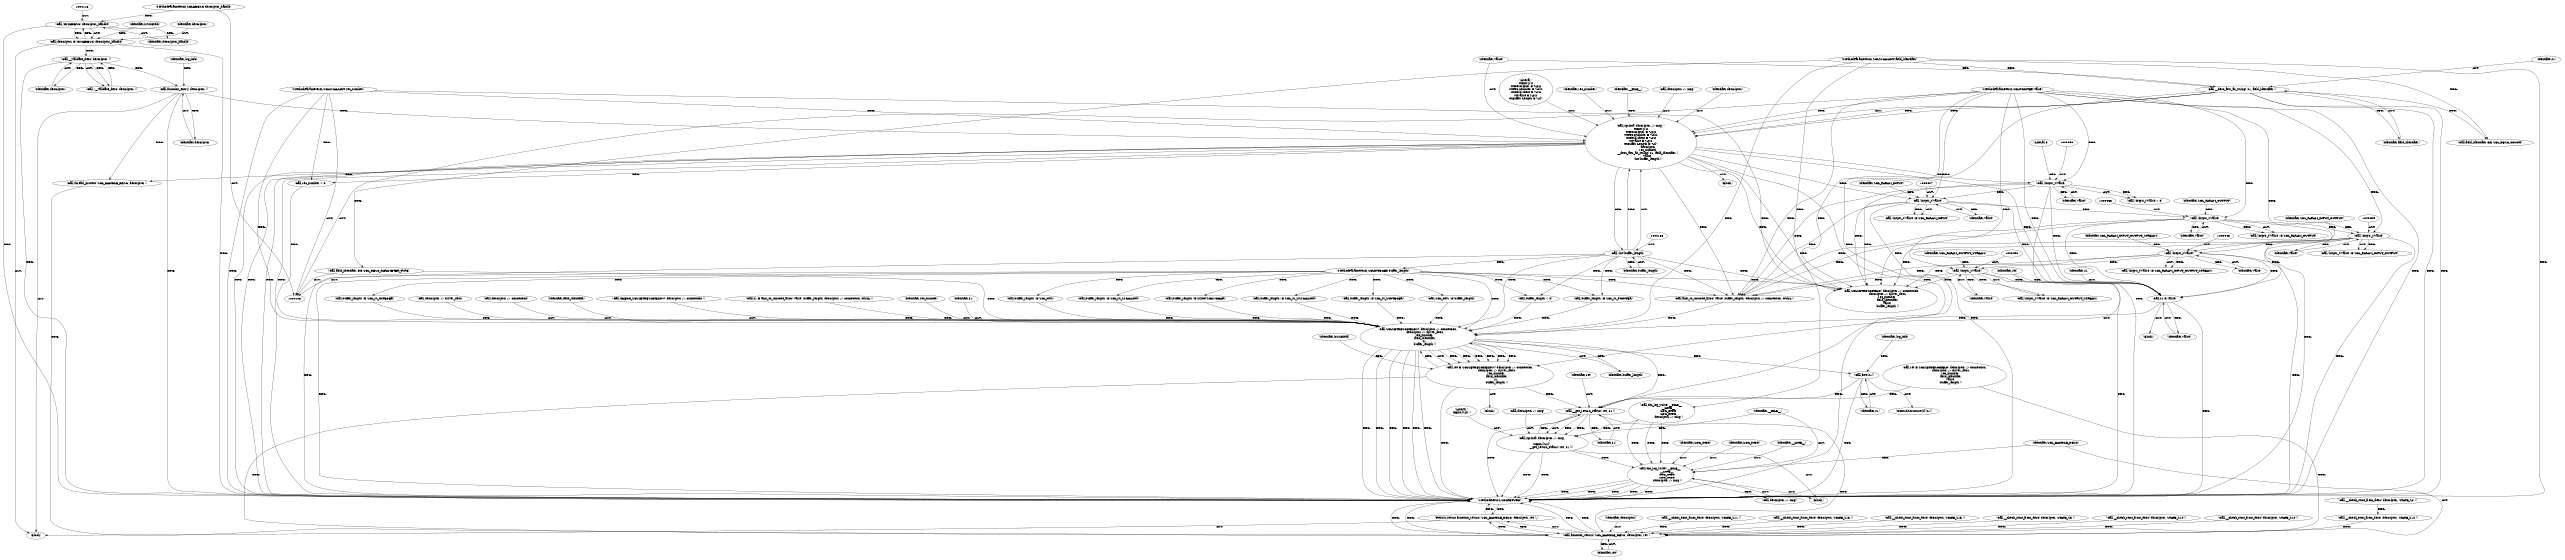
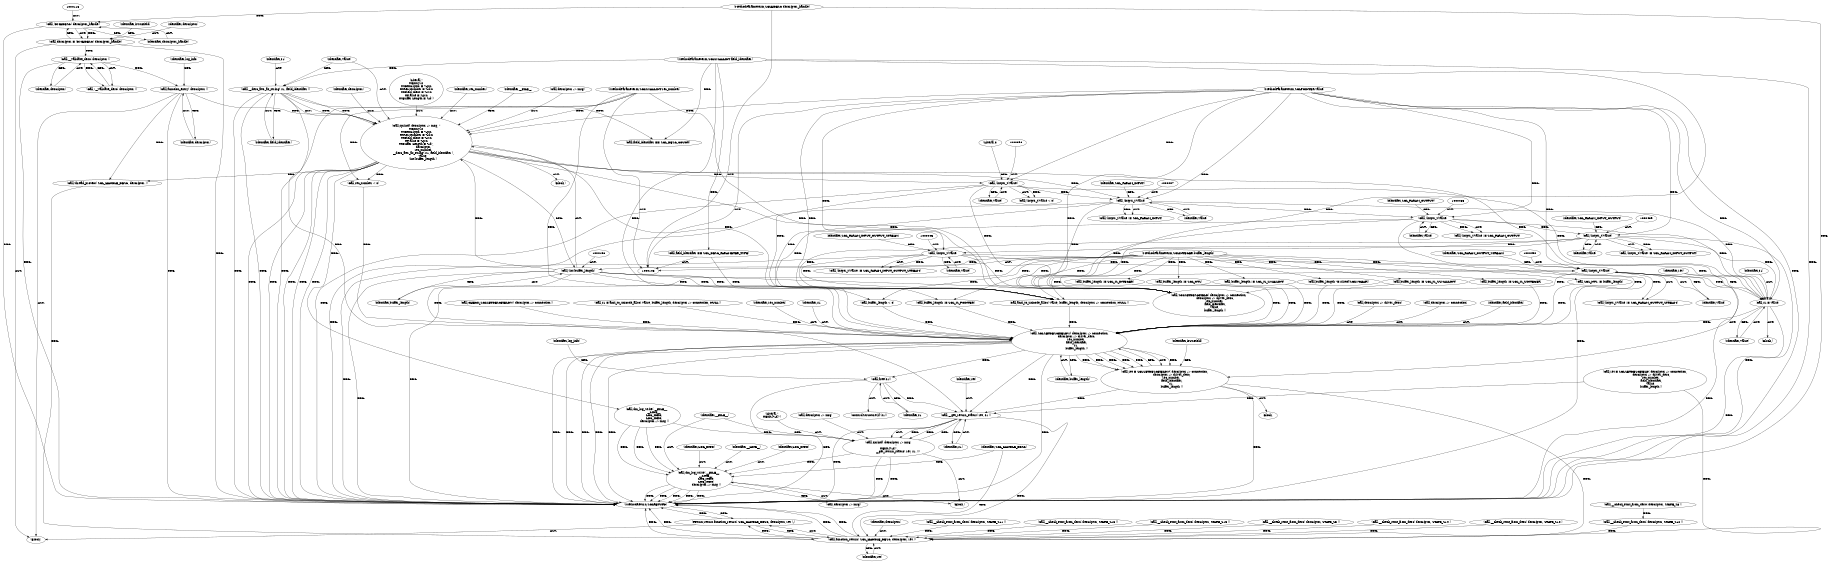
  digraph {
    n1 [label="(Call,s1 = value)"]
    n2 [label="(Call,SQLSETDESCFIELDW( descriptor -> connection,\n                descriptor -> driver_desc,\n                rec_number, \n                field_identifier,\n                s1, \n                buffer_length ))"]
    n3 [label="(MethodReturn,SQLRETURN)"]
    n4 [label="(Block,)"]
    n5 [label="(Identifier,value)"]
    n6 [label="(Call,__get_return_status( ret, s1 ))"]
    n7 [label="(Call,ret = SQLSETDESCFIELDW( descriptor -> connection,\n                descriptor -> driver_desc,\n                rec_number, \n                field_identifier,\n                s1, \n                buffer_length ))"]
    n8 [label="(Call,free(s1))"]
    n9 [label="(Identifier,buffer_length)"]
    n10 [label="(Return,return function_return( SQL_HANDLE_DESC, descriptor, ret );)"]
    n11 [label="(Call,(intptr_t)value)"]
    n12 [label="(Call,(intptr_t)value)"]
    n13 [label="(Call,(intptr_t)value != SQL_PARAM_INPUT)"]
    n14 [label="(Call,SQLSETDESCFIELD( descriptor -> connection,\n              descriptor -> driver_desc,\n              rec_number, \n              field_identifier,\n              value, \n              buffer_length ))"]
    n15 [label="(Call,ansi_to_unicode_alloc( value, buffer_length, descriptor -> connection, NULL ))"]
    n16 [label="(Identifier,value)"]
    n17 [label="(Call,(intptr_t)value)"]
    n18 [label="(Call,(intptr_t)value != SQL_PARAM_OUTPUT)"]
    n19 [label="(Identifier,value)"]
    n20 [label="(Call,(intptr_t)value)"]
    n21 [label="(Identifier,value)"]
    n22 [label="(Call,(intptr_t)value < 0)"]
    n23 [label="(Call,sprintf( descriptor -> msg, \"\n\t\tEntry:\\n\n\t\t\tDescriptor = %p\\n\n\t\t\tRec Number = %d\\n\n\t\t\tField Ident = %s\\n\n\t\t\tValue = %p\\n\n\t\t\tBuffer Length = %d\",\n                descriptor,\n                rec_number,\n                __desc_attr_as_string( s1, field_identifier ),\n                value, \n                (int)buffer_length ))"]
    n24 [label="(Call,(int)buffer_length)"]
    n25 [label="(Call,rec_number < 0)"]
    n26 [label="(Call,dm_log_write( __FILE__, \n                __LINE__, \n                LOG_INFO, \n                LOG_INFO, \n                descriptor -> msg ))"]
    n27 [label="(Call,thread_protect( SQL_HANDLE_DESC, descriptor ))"]
    n28 [label="(Block,)"]
    n29 [label="(Call,buffer_length < 0)"]
    n30 [label="(Identifier,buffer_length)"]
    n31 [label="(Call,buffer_length != SQL_IS_POINTER)"]
    n32 [label="(Call,sprintf( descriptor -> msg, \n                \"\n\t\tExit:[%s]\",\n                    __get_return_status( ret, s1 )))"]
    n33 [label="(Call,dm_log_write( __FILE__, \n                __LINE__, \n                LOG_INFO, \n                LOG_INFO, \n                descriptor -> msg ))"]
    n34 [label="(Call,function_return( SQL_HANDLE_DESC, descriptor, ret ))"]
    n35 [label="(Call,function_entry( descriptor ))"]
    n36 [label="(Identifier,descriptor)"]
    n37 [label="(Block,)"]
    n38 [label="(Call,__validate_desc( descriptor ))"]
    n39 [label="(Call,!__validate_desc( descriptor ))"]
    n40 [label="(Identifier,descriptor)"]
    n41 [label="(Call,descriptor = (DMHDESC) descriptor_handle)"]
    n42 [label="(Call,(DMHDESC) descriptor_handle)"]
    n43 [label="(Identifier,descriptor_handle)"]
    n44 [label="(MethodParameterIn,SQLHDESC descriptor_handle)"]
    1000105
    n46 [label="(MethodParameterIn,SQLSMALLINT rec_number)"]
    n47 [label="(Call,__desc_attr_as_string( s1, field_identifier ))"]
    n48 [label="(Identifier,field_identifier)"]
    n49 [label="(Call,field_identifier == SQL_DESC_COUNT)"]
    n50 [label="(Identifier,s1)"]
    n51 [label="(MethodParameterIn,SQLSMALLINT field_identifier)"]
    n52 [label="(Call,field_identifier == SQL_DESC_PARAMETER_TYPE)"]
    n53 [label="(MethodParameterIn,SQLPOINTER value)"]
    n54 [label="(Call,(intptr_t)value)"]
    n55 [label="(Call,(intptr_t)value)"]
    n56 [label="(Identifier,value)"]
    n57 [label="(Call,(intptr_t)value != SQL_PARAM_INPUT_OUTPUT)"]
    n58 [label="(Call,(intptr_t)value != SQL_PARAM_INPUT_OUTPUT_STREAM)"]
    n59 [label="(Identifier,value)"]
    n60 [label="(Identifier,value)"]
    n61 [label="(Call,(intptr_t)value != SQL_PARAM_OUTPUT_STREAM)"]
    n62 [label="(MethodParameterIn,SQLINTEGER buffer_length)"]
    n63 [label="(Call,buffer_length != SQL_IS_INTEGER)"]
    n64 [label="(Call,buffer_length != SQL_NTS)"]
    n65 [label="(Call,buffer_length != SQL_IS_SMALLINT)"]
    n66 [label="(Call,buffer_length *= sizeof(SQLWCHAR))"]
    n67 [label="(Call,buffer_length != SQL_IS_USMALLINT)"]
    n68 [label="(Call,buffer_length != SQL_IS_UINTEGER)"]
    n69 [label="(Call,SQL_NTS != buffer_length)"]
    n70 [label="(Block,)"]
    n71 [label="(Identifier,s1)"]
    n72 [label="(ControlStructure,if (s1))"]
    n73 [label="(Identifier,ret)"]
    n74 [label="(Block,)"]
    n75 [label="(Call,descriptor -> msg)"]
    n76 [label="(Call,__check_stmt_from_desc( descriptor, STATE_S8 ))"]
    n77 [label="(Call,__check_stmt_from_desc( descriptor, STATE_S12 ))"]
    n78 [label="(Identifier,LOG_INFO)"]
    n79 [label="(Literal,\"\n\t\tEntry:\\n\n\t\t\tDescriptor = %p\\n\n\t\t\tRec Number = %d\\n\n\t\t\tField Ident = %s\\n\n\t\t\tValue = %p\\n\n\t\t\tBuffer Length = %d\")"]
    n80 [label="(Identifier,descriptor)"]
    n81 [label="(Call,__check_stmt_from_desc( descriptor, STATE_S11 ))"]
    n82 [label="(Identifier,SQL_PARAM_INPUT)"]
    n83 [label="(Identifier,LOG_INFO)"]
    n84 [label="(Identifier,isStrField)"]
    n85 [label="(Identifier,s1)"]
    n86 [label="(Call,descriptor -> driver_desc)"]
    n87 [label="(Identifier,descriptor)"]
    n88 [label="(Call,descriptor -> connection)"]
    n89 [label="(Identifier,field_identifier)"]
    n90 [label="(Identifier,value)"]
    n91 [label="(Identifier,SQL_PARAM_INPUT_OUTPUT_STREAM)"]
    n92 [label="(Identifier,SQL_PARAM_INPUT_OUTPUT)"]
    n93 [label="(Identifier,s1)"]
    n94 [label="(Identifier,SQL_HANDLE_DESC)"]
    n95 [label="(Call,__check_stmt_from_desc( descriptor, STATE_S13 ))"]
    n96 [label="(Identifier,log_info)"]
    n97 [label="(Identifier,__FILE__)"]
    n98 [label="(Call,CHECK_SQLSETDESCFIELDW( descriptor -> connection ))"]
    n99 [label="(Identifier,rec_number)"]
    n100 [label="(Call,__check_stmt_from_desc( descriptor, STATE_S15 ))"]
    n101 [label="(Literal,\"\n\t\tExit:[%s]\")"]
    n102 [label="(Call,ret = SQLSETDESCFIELD( descriptor -> connection,\n              descriptor -> driver_desc,\n              rec_number, \n              field_identifier,\n              value, \n              buffer_length ))"]
    n103 [label="(Identifier,isStrField)"]
    n104 [label="(Call,s1 = ansi_to_unicode_alloc( value, buffer_length, descriptor -> connection, NULL ))"]
    n105 [label="(Identifier,__FILE__)"]
    n106 [label="(Call,__check_stmt_from_desc( descriptor, STATE_S5 ))"]
    n107 [label="(Call,descriptor -> msg)"]
    n108 [label="(Identifier,ret)"]
    n109 [label="(Identifier,ret)"]
    n110 [label="(Identifier,descriptor)"]
    n111 [label="(Call,__check_stmt_from_desc( descriptor, STATE_S14 ))"]
    n112 [label="(Literal,0)"]
    n113 [label="(Identifier,rec_number)"]
    n114 [label="(Call,__check_stmt_from_desc( descriptor, STATE_S10 ))"]
    n115 [label="(Identifier,SQL_PARAM_OUTPUT)"]
    n116 [label="(Identifier,__LINE__)"]
    n117 [label="(Identifier,s1)"]
    n118 [label="(Identifier,log_info)"]
    n119 [label="(Identifier,SQL_PARAM_OUTPUT_STREAM)"]
    n120 [label="(Call,descriptor -> msg)"]
    1000427
    1000396
    1000116
    1000156
    1000439
    1000433
    1000445
    1000450
    n1 -> n2 [label="DDG: "]
    n1 -> n3 [label="DDG: "]
    n1 -> n4 [label="AST: "]
    n1 -> n5 [label="CFG: "]
    n2 -> n3 [label="DDG: "]
    n2 -> n3 [label="DDG: "]
    n2 -> n3 [label="DDG: "]
    n2 -> n3 [label="DDG: "]
    n2 -> n3 [label="DDG: "]
    n2 -> n3 [label="DDG: "]
    n2 -> n6 [label="DDG: "]
    n2 -> n7 [label="AST: "]
    n2 -> n7 [label="DDG: "]
    n2 -> n7 [label="DDG: "]
    n2 -> n7 [label="DDG: "]
    n2 -> n7 [label="DDG: "]
    n2 -> n7 [label="DDG: "]
    n2 -> n7 [label="DDG: "]
    n2 -> n8 [label="DDG: "]
    n2 -> n9 [label="CFG: "]
    n3 -> n10 [label="CFG: "]
    n5 -> n1 [label="AST: "]
    n6 -> n3 [label="DDG: "]
    n6 -> n32 [label="AST: "]
    n6 -> n32 [label="DDG: "]
    n6 -> n32 [label="DDG: "]
    n6 -> n34 [label="DDG: "]
    n6 -> n50 [label="CFG: "]
    n7 -> n2 [label="CFG: "]
    n7 -> n3 [label="DDG: "]
    n7 -> n6 [label="DDG: "]
    n7 -> n34 [label="DDG: "]
    n7 -> n70 [label="AST: "]
    n8 -> n3 [label="CFG: "]
    n8 -> n6 [label="DDG: "]
    n8 -> n71 [label="CFG: "]
    n8 -> n72 [label="AST: "]
    n9 -> n2 [label="AST: "]
    n10 -> n3 [label="DDG: "]
    n10 -> n34 [label="CFG: "]
    n10 -> n37 [label="AST: "]
    n11 -> n1 [label="DDG: "]
    n11 -> n3 [label="DDG: "]
    n11 -> n12 [label="DDG: "]
    n11 -> n13 [label="AST: "]
    n11 -> n13 [label="DDG: "]
    n11 -> n14 [label="DDG: "]
    n11 -> n15 [label="DDG: "]
    n11 -> n16 [label="CFG: "]
    n12 -> n1 [label="DDG: "]
    n12 -> n3 [label="DDG: "]
    n12 -> n14 [label="DDG: "]
    n12 -> n15 [label="DDG: "]
    n12 -> n17 [label="DDG: "]
    n12 -> n18 [label="AST: "]
    n12 -> n18 [label="DDG: "]
    n12 -> n19 [label="CFG: "]
    n15 -> n2 [label="DDG: "]
    n16 -> n11 [label="AST: "]
    n17 -> n1 [label="DDG: "]
    n17 -> n3 [label="DDG: "]
    n17 -> n14 [label="DDG: "]
    n17 -> n15 [label="DDG: "]
    n17 -> n54 [label="DDG: "]
    n17 -> n56 [label="CFG: "]
    n17 -> n57 [label="AST: "]
    n17 -> n57 [label="DDG: "]
    n19 -> n12 [label="AST: "]
    n20 -> n1 [label="DDG: "]
    n20 -> n3 [label="DDG: "]
    n20 -> n11 [label="DDG: "]
    n20 -> n14 [label="DDG: "]
    n20 -> n15 [label="DDG: "]
    n20 -> n21 [label="CFG: "]
    n20 -> n22 [label="AST: "]
    n20 -> n22 [label="DDG: "]
    n21 -> n20 [label="AST: "]
    n23 -> n1 [label="DDG: "]
    n23 -> n3 [label="DDG: "]
    n23 -> n3 [label="DDG: "]
    n23 -> n3 [label="DDG: "]
    n23 -> n3 [label="DDG: "]
    n23 -> n3 [label="DDG: "]
    n23 -> n11 [label="DDG: "]
    n23 -> n14 [label="DDG: "]
    n23 -> n15 [label="DDG: "]
    n23 -> n20 [label="DDG: "]
    n23 -> n24 [label="CFG: "]
    n23 -> n25 [label="DDG: "]
    n23 -> n26 [label="DDG: "]
    n23 -> n27 [label="DDG: "]
    n23 -> n28 [label="AST: "]
    n24 -> n2 [label="DDG: "]
    n24 -> n3 [label="DDG: "]
    n24 -> n14 [label="DDG: "]
    n24 -> n15 [label="DDG: "]
    n24 -> n23 [label="AST: "]
    n24 -> n23 [label="DDG: "]
    n24 -> n29 [label="DDG: "]
    n24 -> n30 [label="CFG: "]
    n24 -> n31 [label="DDG: "]
    n25 -> n2 [label="DDG: "]
    n26 -> n32 [label="DDG: "]
    n26 -> n33 [label="DDG: "]
    n26 -> n33 [label="DDG: "]
    n26 -> n33 [label="DDG: "]
    n27 -> n34 [label="DDG: "]
    n29 -> n2 [label="DDG: "]
    n30 -> n24 [label="AST: "]
    n31 -> n2 [label="DDG: "]
    n32 -> n3 [label="DDG: "]
    n32 -> n3 [label="DDG: "]
    n32 -> n6 [label="CFG: "]
    n32 -> n33 [label="DDG: "]
    n32 -> n74 [label="AST: "]
    n33 -> n3 [label="DDG: "]
    n33 -> n3 [label="DDG: "]
    n33 -> n3 [label="DDG: "]
    n33 -> n3 [label="DDG: "]
    n33 -> n3 [label="DDG: "]
    n33 -> n74 [label="AST: "]
    n33 -> n75 [label="CFG: "]
    n34 -> n3 [label="DDG: "]
    n34 -> n3 [label="DDG: "]
    n34 -> n3 [label="DDG: "]
    n34 -> n3 [label="DDG: "]
    n34 -> n10 [label="AST: "]
    n34 -> n10 [label="DDG: "]
    n34 -> n73 [label="CFG: "]
    n35 -> n3 [label="DDG: "]
    n35 -> n23 [label="DDG: "]
    n35 -> n27 [label="DDG: "]
    n35 -> n36 [label="CFG: "]
    n35 -> n37 [label="AST: "]
    n36 -> n35 [label="AST: "]
    n38 -> n3 [label="DDG: "]
    n38 -> n35 [label="DDG: "]
    n38 -> n39 [label="AST: "]
    n38 -> n39 [label="DDG: "]
    n38 -> n40 [label="CFG: "]
    n39 -> n38 [label="CFG: "]
    n40 -> n38 [label="AST: "]
    n41 -> n3 [label="DDG: "]
    n41 -> n37 [label="AST: "]
    n41 -> n38 [label="DDG: "]
    n41 -> n42 [label="CFG: "]
    n42 -> n3 [label="DDG: "]
    n42 -> n41 [label="AST: "]
    n42 -> n41 [label="DDG: "]
    n42 -> n43 [label="CFG: "]
    n43 -> n42 [label="AST: "]
+   n44 -> n3 [label="DDG: "]
    n44 -> n42 [label="DDG: "]
    n44 -> 1000105 [label="AST: "]
    n46 -> n2 [label="DDG: "]
    n46 -> n3 [label="DDG: "]
    n46 -> n14 [label="DDG: "]
    n46 -> n23 [label="DDG: "]
    n46 -> n25 [label="DDG: "]
    n46 -> 1000105 [label="AST: "]
    n47 -> n3 [label="DDG: "]
    n47 -> n3 [label="DDG: "]
    n47 -> n6 [label="DDG: "]
    n47 -> n23 [label="AST: "]
    n47 -> n23 [label="DDG: "]
    n47 -> n23 [label="DDG: "]
    n47 -> n48 [label="CFG: "]
    n47 -> n49 [label="DDG: "]
    n48 -> n47 [label="AST: "]
    n50 -> n6 [label="AST: "]
    n51 -> n2 [label="DDG: "]
    n51 -> n3 [label="DDG: "]
    n51 -> n14 [label="DDG: "]
    n51 -> n47 [label="DDG: "]
    n51 -> n49 [label="DDG: "]
    n51 -> n52 [label="DDG: "]
    n52 -> n2 [label="DDG: "]
    n52 -> 1000105 [label="AST: "]
    n53 -> n1 [label="DDG: "]
    n53 -> n3 [label="DDG: "]
    n53 -> n11 [label="DDG: "]
    n53 -> n12 [label="DDG: "]
    n53 -> n14 [label="DDG: "]
    n53 -> n15 [label="DDG: "]
    n53 -> n17 [label="DDG: "]
    n53 -> n20 [label="DDG: "]
    n53 -> n23 [label="DDG: "]
    n53 -> 1000105 [label="AST: "]
    n53 -> n54 [label="DDG: "]
    n53 -> n55 [label="DDG: "]
    n54 -> n1 [label="DDG: "]
    n54 -> n3 [label="DDG: "]
    n54 -> n14 [label="DDG: "]
    n54 -> n15 [label="DDG: "]
    n54 -> n55 [label="DDG: "]
    n54 -> n58 [label="AST: "]
    n54 -> n58 [label="DDG: "]
    n54 -> n59 [label="CFG: "]
    n55 -> n1 [label="DDG: "]
    n55 -> n3 [label="DDG: "]
    n55 -> n14 [label="DDG: "]
    n55 -> n15 [label="DDG: "]
    n55 -> n60 [label="CFG: "]
    n55 -> n61 [label="AST: "]
    n55 -> n61 [label="DDG: "]
    n56 -> n17 [label="AST: "]
    n59 -> n54 [label="AST: "]
    n60 -> n55 [label="AST: "]
    n62 -> n2 [label="DDG: "]
    n62 -> n3 [label="DDG: "]
    n62 -> n14 [label="DDG: "]
    n62 -> n15 [label="DDG: "]
-   n24 -> n62 [label="DDG: "]
+   n62 -> n24 [label="DDG: "]
    n62 -> n29 [label="DDG: "]
    n62 -> n31 [label="DDG: "]
    n62 -> 1000105 [label="AST: "]
    n62 -> n63 [label="DDG: "]
    n62 -> n64 [label="DDG: "]
-   n62 -> n65 [label="CFG: "]
+   n62 -> n65 [label="DDG: "]
    n62 -> n66 [label="DDG: "]
    n62 -> n67 [label="DDG: "]
    n62 -> n68 [label="DDG: "]
    n62 -> n69 [label="DDG: "]
    n63 -> n2 [label="DDG: "]
    n64 -> n2 [label="DDG: "]
    n65 -> n2 [label="DDG: "]
    n66 -> n2 [label="DDG: "]
    n67 -> n2 [label="DDG: "]
    n68 -> n2 [label="DDG: "]
    n69 -> n2 [label="DDG: "]
    n71 -> n8 [label="AST: "]
    n73 -> n34 [label="AST: "]
    n75 -> n33 [label="AST: "]
    n76 -> n77 [label="DDG: "]
    n77 -> n34 [label="DDG: "]
    n78 -> n33 [label="AST: "]
    n79 -> n23 [label="AST: "]
    n80 -> n34 [label="AST: "]
    n81 -> n34 [label="DDG: "]
    n82 -> n11 [label="CFG: "]
    n83 -> n33 [label="AST: "]
    n84 -> n7 [label="CFG: "]
    n85 -> n47 [label="AST: "]
    n86 -> n2 [label="AST: "]
    n87 -> n41 [label="AST: "]
    n88 -> n2 [label="AST: "]
    n89 -> n2 [label="AST: "]
    n90 -> n23 [label="AST: "]
    n90 -> n47 [label="CFG: "]
    n91 -> n54 [label="CFG: "]
    n92 -> n17 [label="CFG: "]
    n93 -> n1 [label="AST: "]
    n94 -> n33 [label="CFG: "]
-   n94 -> n34 [label="AST: "]
+   n94 -> n34 [label="CFG: "]
    n95 -> n34 [label="DDG: "]
    n96 -> n8 [label="CFG: "]
    n97 -> n32 [label="CFG: "]
    n97 -> n33 [label="AST: "]
    n98 -> n2 [label="DDG: "]
    n99 -> n23 [label="AST: "]
    n100 -> n34 [label="DDG: "]
    n101 -> n32 [label="AST: "]
    n102 -> n6 [label="DDG: "]
    n102 -> n34 [label="DDG: "]
    n103 -> n41 [label="CFG: "]
    n104 -> n2 [label="DDG: "]
    n105 -> n23 [label="CFG: "]
    n106 -> n34 [label="DDG: "]
    n107 -> n23 [label="AST: "]
    n108 -> n1 [label="CFG: "]
    n108 -> n7 [label="AST: "]
    n109 -> n6 [label="AST: "]
    n110 -> n23 [label="AST: "]
    n111 -> n34 [label="DDG: "]
    n112 -> n20 [label="CFG: "]
    n113 -> n2 [label="AST: "]
    n114 -> n34 [label="DDG: "]
    n115 -> n12 [label="CFG: "]
    n116 -> n33 [label="AST: "]
    n117 -> n2 [label="AST: "]
    n118 -> n35 [label="CFG: "]
    n119 -> n55 [label="CFG: "]
    n120 -> n32 [label="AST: "]
    1000427 -> n11 [label="AST: "]
    1000396 -> n20 [label="AST: "]
    1000116 -> n42 [label="AST: "]
    1000156 -> n24 [label="AST: "]
    1000439 -> n17 [label="AST: "]
    1000433 -> n12 [label="AST: "]
    1000445 -> n54 [label="AST: "]
    1000450 -> n55 [label="AST: "]
  }
